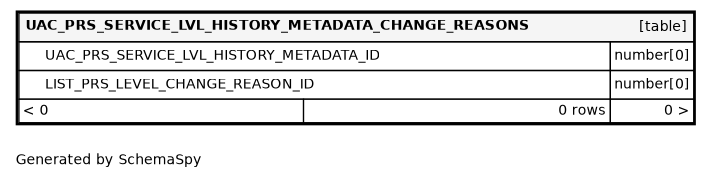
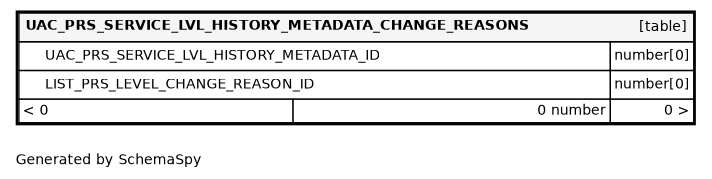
  digraph {
    bgcolor="#ffffff"
    fontname=Helvetica
    fontsize=11
    label="\nGenerated by SchemaSpy"
    labeljust=l
    nodesep=0.18
    rankdir=RL
    ranksep=0.46
    ration=compress
-   n1 [fontname=Helvetica fontsize=11 label=<     <TABLE BORDER="2" CELLBORDER="1" CELLSPACING="0" BGCOLOR="#ffffff">       <TR><TD COLSPAN="4"  BGCOLOR="#f5f5f5"><TABLE BORDER="0" CELLSPACING="0"><TR><TD ALIGN="LEFT" FIXEDSIZE="TRUE" WIDTH="432" HEIGHT="16"><B>UAC_PRS_SERVICE_LVL_HISTORY_METADATA_CHANGE_REASONS</B></TD><TD ALIGN="RIGHT">[table]</TD></TR></TABLE></TD></TR>       <TR><TD PORT="UAC_PRS_SERVICE_LVL_HISTORY_METADATA_ID" COLSPAN="2" ALIGN="LEFT"><TABLE BORDER="0" CELLSPACING="0" ALIGN="LEFT"><TR ALIGN="LEFT"><TD ALIGN="LEFT" FIXEDSIZE="TRUE" WIDTH="15" HEIGHT="16"></TD><TD ALIGN="LEFT" FIXEDSIZE="TRUE" WIDTH="432" HEIGHT="16">UAC_PRS_SERVICE_LVL_HISTORY_METADATA_ID</TD></TR></TABLE></TD><TD PORT="UAC_PRS_SERVICE_LVL_HISTORY_METADATA_ID.type" ALIGN="LEFT">number[0]</TD></TR>       <TR><TD PORT="LIST_PRS_LEVEL_CHANGE_REASON_ID" COLSPAN="2" ALIGN="LEFT"><TABLE BORDER="0" CELLSPACING="0" ALIGN="LEFT"><TR ALIGN="LEFT"><TD ALIGN="LEFT" FIXEDSIZE="TRUE" WIDTH="15" HEIGHT="16"></TD><TD ALIGN="LEFT" FIXEDSIZE="TRUE" WIDTH="432" HEIGHT="16">LIST_PRS_LEVEL_CHANGE_REASON_ID</TD></TR></TABLE></TD><TD PORT="LIST_PRS_LEVEL_CHANGE_REASON_ID.type" ALIGN="LEFT">number[0]</TD></TR>       <TR><TD ALIGN="LEFT" BGCOLOR="#ffffff">&lt; 0</TD><TD ALIGN="RIGHT" BGCOLOR="#ffffff">0 rows</TD><TD ALIGN="RIGHT" BGCOLOR="#ffffff">0 &gt;</TD></TR>     </TABLE>> shape=plaintext]
+   n1 [fontname=Helvetica fontsize=11 label=<     <TABLE BORDER="2" CELLBORDER="1" CELLSPACING="0" BGCOLOR="#ffffff">       <TR><TD COLSPAN="4"  BGCOLOR="#f5f5f5"><TABLE BORDER="0" CELLSPACING="0"><TR><TD ALIGN="LEFT" FIXEDSIZE="TRUE" WIDTH="432" HEIGHT="16"><B>UAC_PRS_SERVICE_LVL_HISTORY_METADATA_CHANGE_REASONS</B></TD><TD ALIGN="RIGHT">[table]</TD></TR></TABLE></TD></TR>       <TR><TD PORT="UAC_PRS_SERVICE_LVL_HISTORY_METADATA_ID" COLSPAN="2" ALIGN="LEFT"><TABLE BORDER="0" CELLSPACING="0" ALIGN="LEFT"><TR ALIGN="LEFT"><TD ALIGN="LEFT" FIXEDSIZE="TRUE" WIDTH="15" HEIGHT="16"></TD><TD ALIGN="LEFT" FIXEDSIZE="TRUE" WIDTH="432" HEIGHT="16">UAC_PRS_SERVICE_LVL_HISTORY_METADATA_ID</TD></TR></TABLE></TD><TD PORT="UAC_PRS_SERVICE_LVL_HISTORY_METADATA_ID.type" ALIGN="LEFT">number[0]</TD></TR>       <TR><TD PORT="LIST_PRS_LEVEL_CHANGE_REASON_ID" COLSPAN="2" ALIGN="LEFT"><TABLE BORDER="0" CELLSPACING="0" ALIGN="LEFT"><TR ALIGN="LEFT"><TD ALIGN="LEFT" FIXEDSIZE="TRUE" WIDTH="15" HEIGHT="16"></TD><TD ALIGN="LEFT" FIXEDSIZE="TRUE" WIDTH="432" HEIGHT="16">LIST_PRS_LEVEL_CHANGE_REASON_ID</TD></TR></TABLE></TD><TD PORT="LIST_PRS_LEVEL_CHANGE_REASON_ID.type" ALIGN="LEFT">number[0]</TD></TR>       <TR><TD ALIGN="LEFT" BGCOLOR="#ffffff">&lt; 0</TD><TD ALIGN="RIGHT" BGCOLOR="#ffffff">0 number</TD><TD ALIGN="RIGHT" BGCOLOR="#ffffff">0 &gt;</TD></TR>     </TABLE>> shape=plaintext]
  }
